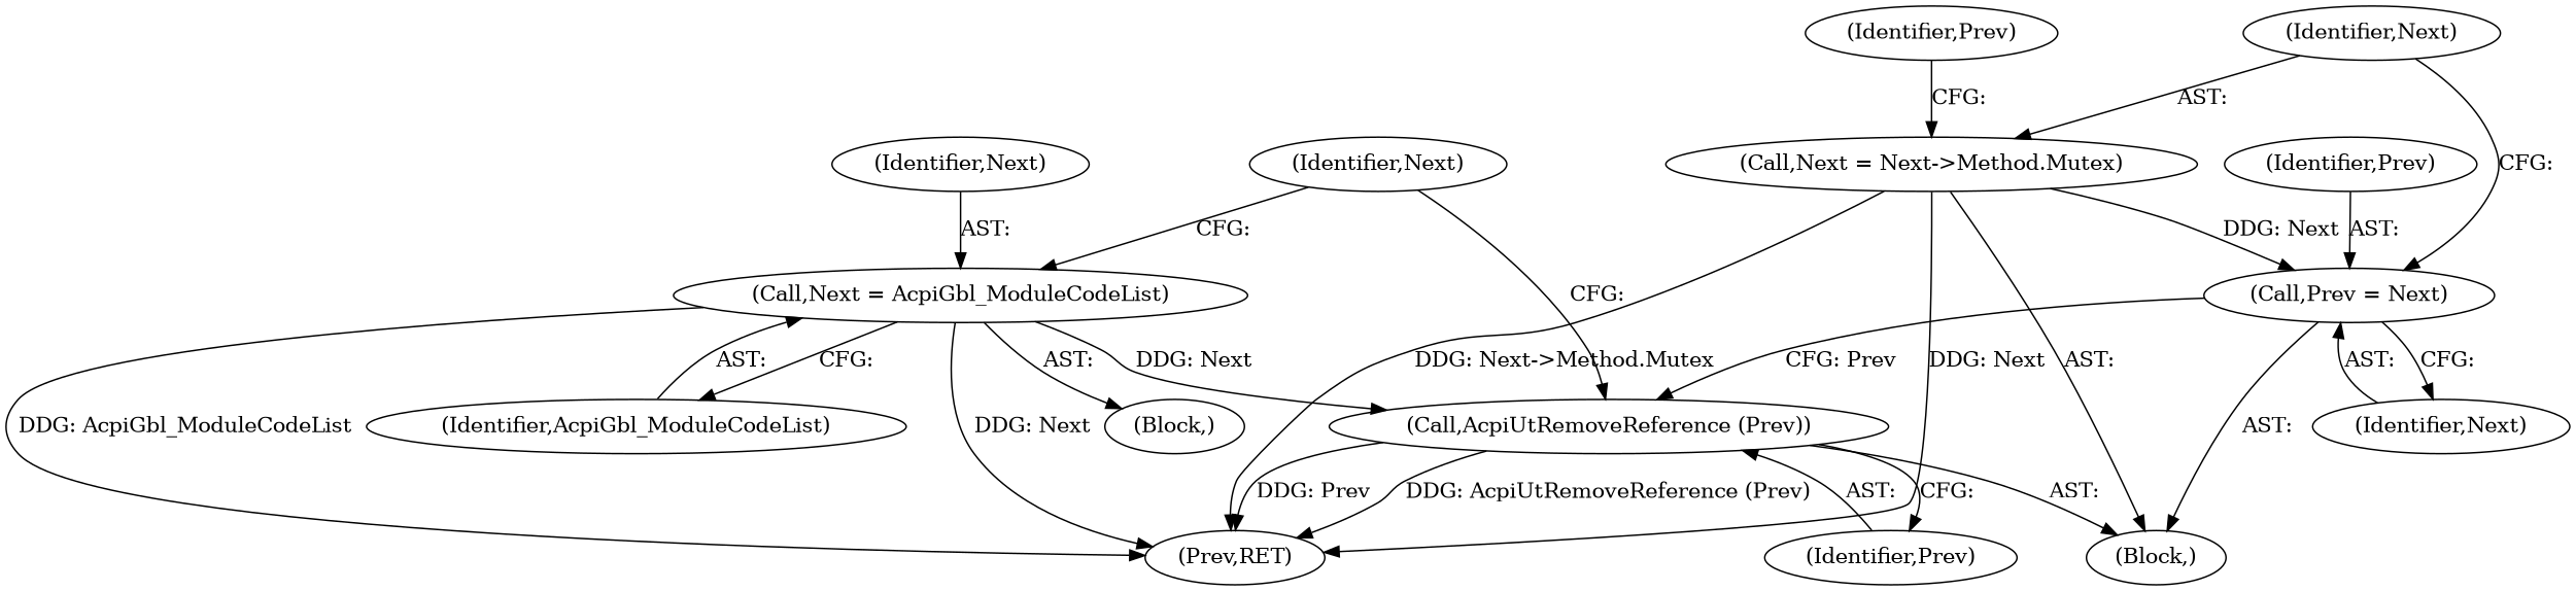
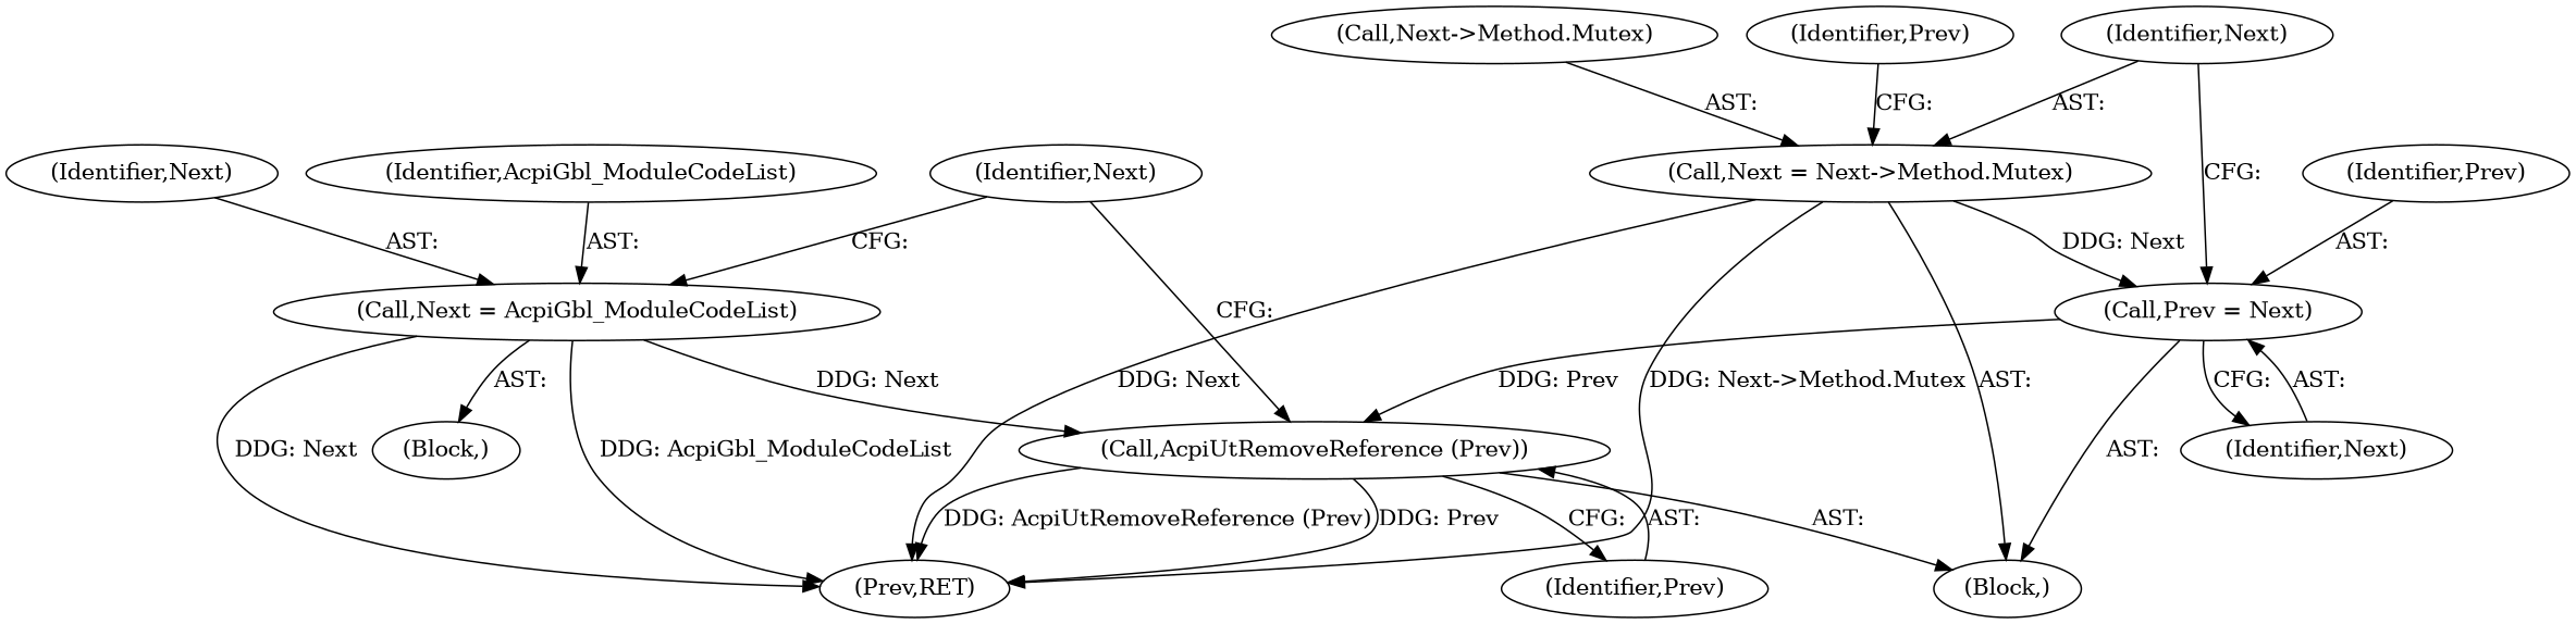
  digraph {
    fontname="DejaVu Serif"
    node [fontname="DejaVu Serif"]
    edge [fontname="DejaVu Serif"]
    n1 [label="(Call,AcpiUtRemoveReference (Prev))"]
    n2 [label="(Block,)"]
    n3 [label="(Prev,RET)"]
    n4 [label="(Identifier,Prev)"]
    n5 [label="(Call,Prev = Next)"]
    n6 [label="(Identifier,Next)"]
    n7 [label="(Call,Next = AcpiGbl_ModuleCodeList)"]
    n8 [label="(Identifier,AcpiGbl_ModuleCodeList)"]
    n9 [label="(Block,)"]
    n10 [label="(Call,Next = Next->Method.Mutex)"]
+   n11 [label="(Call,Next->Method.Mutex)"]
    n12 [label="(Identifier,Next)"]
    n13 [label="(Identifier,Next)"]
    n14 [label="(Identifier,Next)"]
    n15 [label="(Identifier,Prev)"]
    n16 [label="(Identifier,Prev)"]
    n1 -> n2 [label="AST: "]
    n1 -> n3 [label="DDG: AcpiUtRemoveReference (Prev)"]
    n1 -> n3 [label="DDG: Prev"]
    n1 -> n4 [label="CFG: "]
    n4 -> n1 [label="AST: "]
-   n5 -> n1 [label="CFG: Prev"]
+   n5 -> n1 [label="DDG: Prev"]
    n5 -> n2 [label="AST: "]
    n5 -> n6 [label="CFG: "]
    n6 -> n5 [label="AST: "]
    n7 -> n1 [label="DDG: Next"]
    n7 -> n3 [label="DDG: AcpiGbl_ModuleCodeList"]
    n7 -> n3 [label="DDG: Next"]
-   n7 -> n8 [label="CFG: "]
    n7 -> n9 [label="AST: "]
    n8 -> n7 [label="AST: "]
    n10 -> n2 [label="AST: "]
    n10 -> n3 [label="DDG: Next->Method.Mutex"]
    n10 -> n3 [label="DDG: Next"]
    n10 -> n5 [label="DDG: Next"]
+   n11 -> n10 [label="AST: "]
    n12 -> n7 [label="AST: "]
    n13 -> n1 [label="CFG: "]
    n13 -> n7 [label="CFG: "]
    n14 -> n5 [label="CFG: "]
    n14 -> n10 [label="AST: "]
    n15 -> n5 [label="AST: "]
    n16 -> n10 [label="CFG: "]
  }
